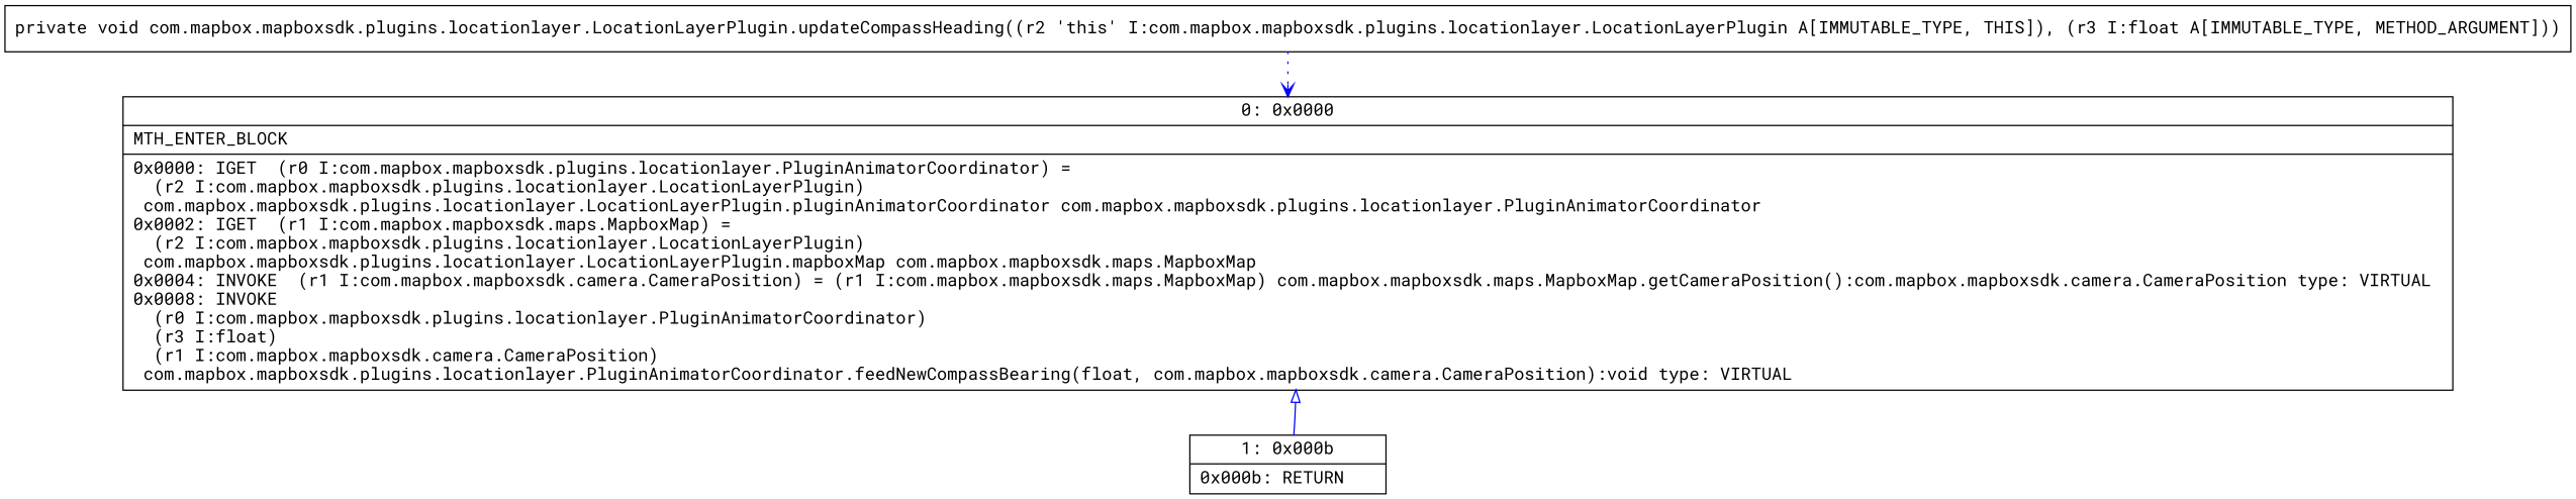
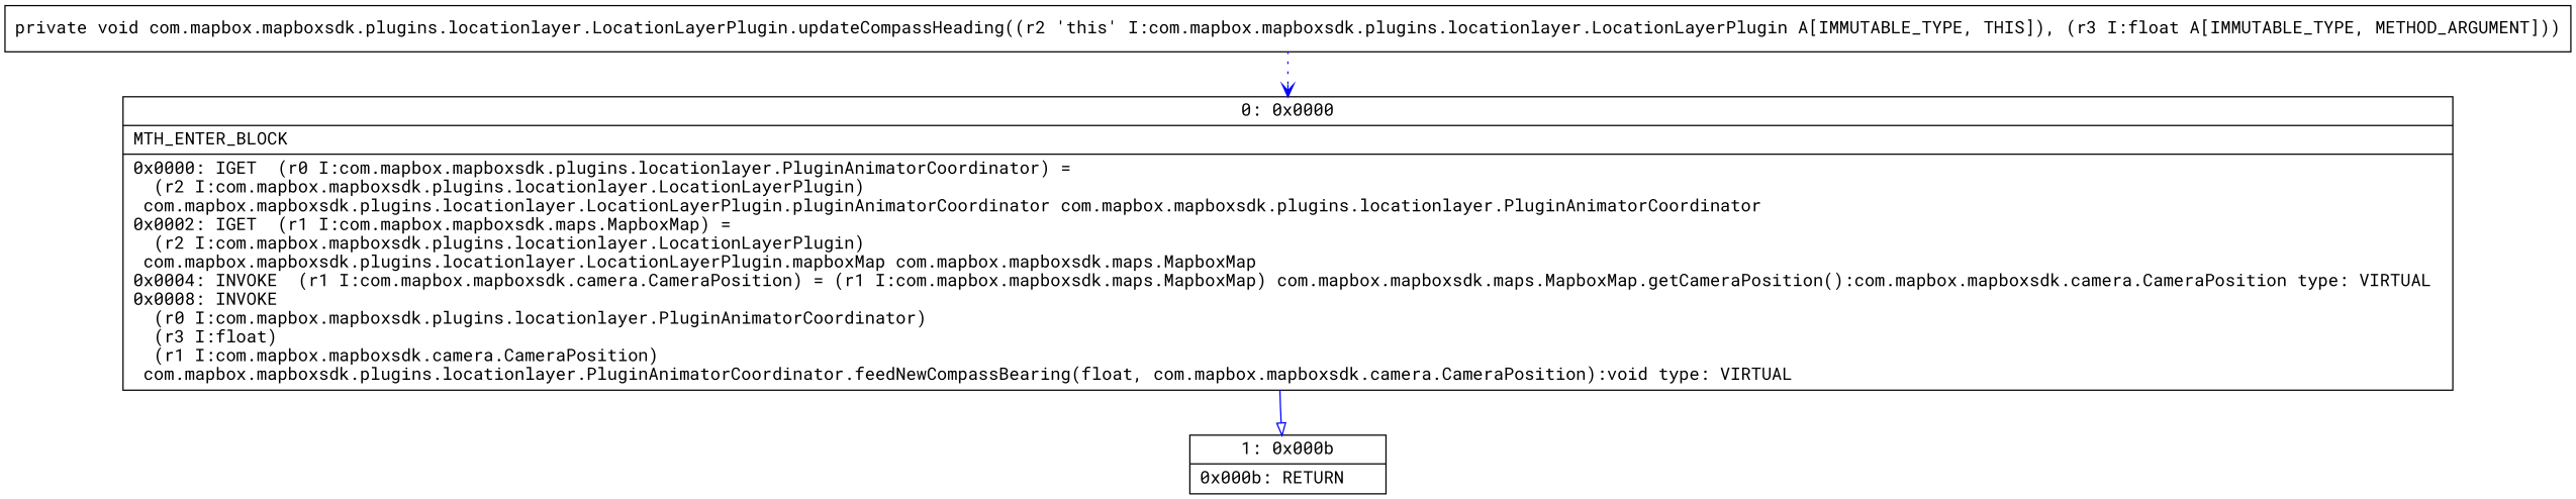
  digraph {
    fontname="Roboto Mono"
    node [shape=record fontname="Roboto Mono"]
    edge [color=blue fontname="Roboto Mono"]
    n1 [label="{0\:\ 0x0000|MTH_ENTER_BLOCK\l|0x0000: IGET  (r0 I:com.mapbox.mapboxsdk.plugins.locationlayer.PluginAnimatorCoordinator) = \l  (r2 I:com.mapbox.mapboxsdk.plugins.locationlayer.LocationLayerPlugin)\l com.mapbox.mapboxsdk.plugins.locationlayer.LocationLayerPlugin.pluginAnimatorCoordinator com.mapbox.mapboxsdk.plugins.locationlayer.PluginAnimatorCoordinator \l0x0002: IGET  (r1 I:com.mapbox.mapboxsdk.maps.MapboxMap) = \l  (r2 I:com.mapbox.mapboxsdk.plugins.locationlayer.LocationLayerPlugin)\l com.mapbox.mapboxsdk.plugins.locationlayer.LocationLayerPlugin.mapboxMap com.mapbox.mapboxsdk.maps.MapboxMap \l0x0004: INVOKE  (r1 I:com.mapbox.mapboxsdk.camera.CameraPosition) = (r1 I:com.mapbox.mapboxsdk.maps.MapboxMap) com.mapbox.mapboxsdk.maps.MapboxMap.getCameraPosition():com.mapbox.mapboxsdk.camera.CameraPosition type: VIRTUAL \l0x0008: INVOKE  \l  (r0 I:com.mapbox.mapboxsdk.plugins.locationlayer.PluginAnimatorCoordinator)\l  (r3 I:float)\l  (r1 I:com.mapbox.mapboxsdk.camera.CameraPosition)\l com.mapbox.mapboxsdk.plugins.locationlayer.PluginAnimatorCoordinator.feedNewCompassBearing(float, com.mapbox.mapboxsdk.camera.CameraPosition):void type: VIRTUAL \l}"]
    n2 [label="{1\:\ 0x000b|0x000b: RETURN   \l}"]
    n3 [label="{private void com.mapbox.mapboxsdk.plugins.locationlayer.LocationLayerPlugin.updateCompassHeading((r2 'this' I:com.mapbox.mapboxsdk.plugins.locationlayer.LocationLayerPlugin A[IMMUTABLE_TYPE, THIS]), (r3 I:float A[IMMUTABLE_TYPE, METHOD_ARGUMENT])) }"]
-   n2 -> n1 [style=solid arrowhead=onormal]
+   n1 -> n2 [style=solid arrowhead=onormal]
    n3 -> n1 [style=dotted arrowhead=vee]
  }
